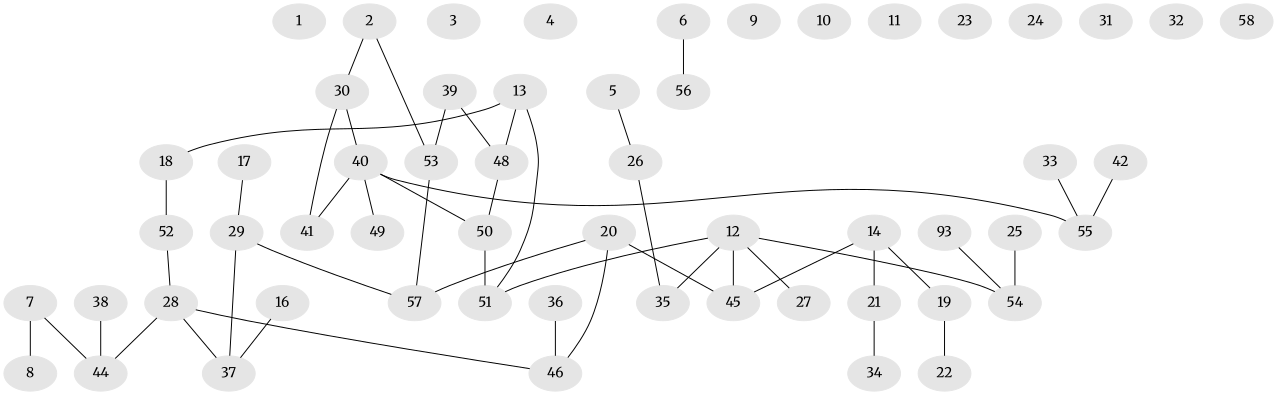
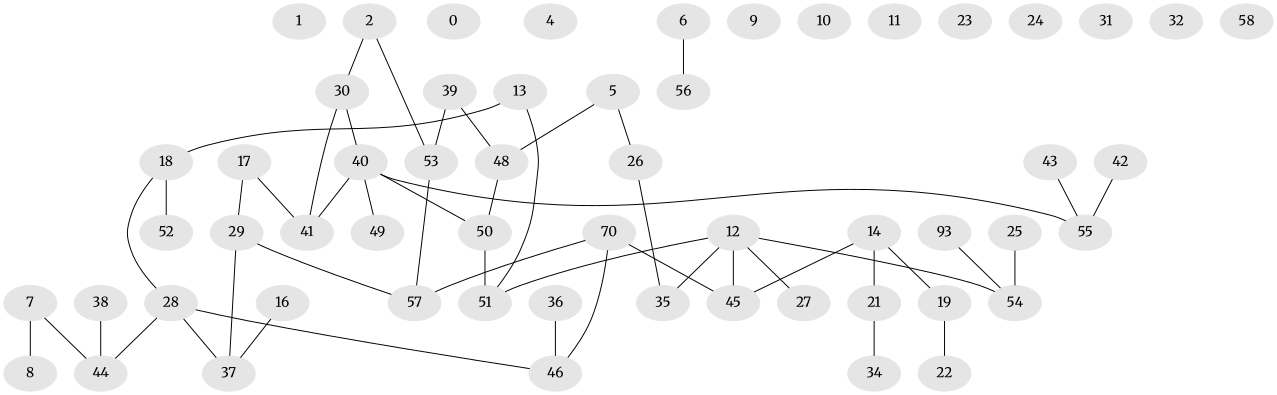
  graph {
    fontname=Merriweather
    node [color=gray90 fontname=Merriweather style=filled]
    edge [fontname=Merriweather]
    1
    2
    30
    53
    41
    40
    57
-   3
+   3 [label=0]
    4
    5
    26
    48
    35
    50
    6
    56
    7
    8
    44
    9
    10
    11
    12
    27
    45
    51
    54
    13
    18
    28
    52
    14
    19
    21
    22
    34
    38
    16
    37
    17
    29
    46
-   20
+   20 [label=70]
    23
    24
    25
    55
    49
    31
    32
-   33
+   33 [label=43]
    36
    39
    42
    n55 [label=93]
    58
    2 -- 30
    2 -- 53
    30 -- 41
    30 -- 40
    53 -- 57
    40 -- 41
    40 -- 50
    40 -- 55
    40 -- 49
    5 -- 26
-   13 -- 48
+   5 -- 48
    26 -- 35
    48 -- 50
    50 -- 51
    6 -- 56
    7 -- 8
    7 -- 44
    12 -- 35
    12 -- 27
    12 -- 45
    12 -- 51
    12 -- 54
    13 -- 51
    13 -- 18
-   52 -- 28
+   18 -- 28
    18 -- 52
    28 -- 44
    28 -- 37
    28 -- 46
    14 -- 45
    14 -- 19
    14 -- 21
    19 -- 22
    21 -- 34
    38 -- 44
    16 -- 37
+   17 -- 41
    17 -- 29
    29 -- 57
    29 -- 37
    20 -- 57
    20 -- 45
    20 -- 46
    25 -- 54
    33 -- 55
    36 -- 46
    39 -- 53
    39 -- 48
    42 -- 55
    n55 -- 54
  }
